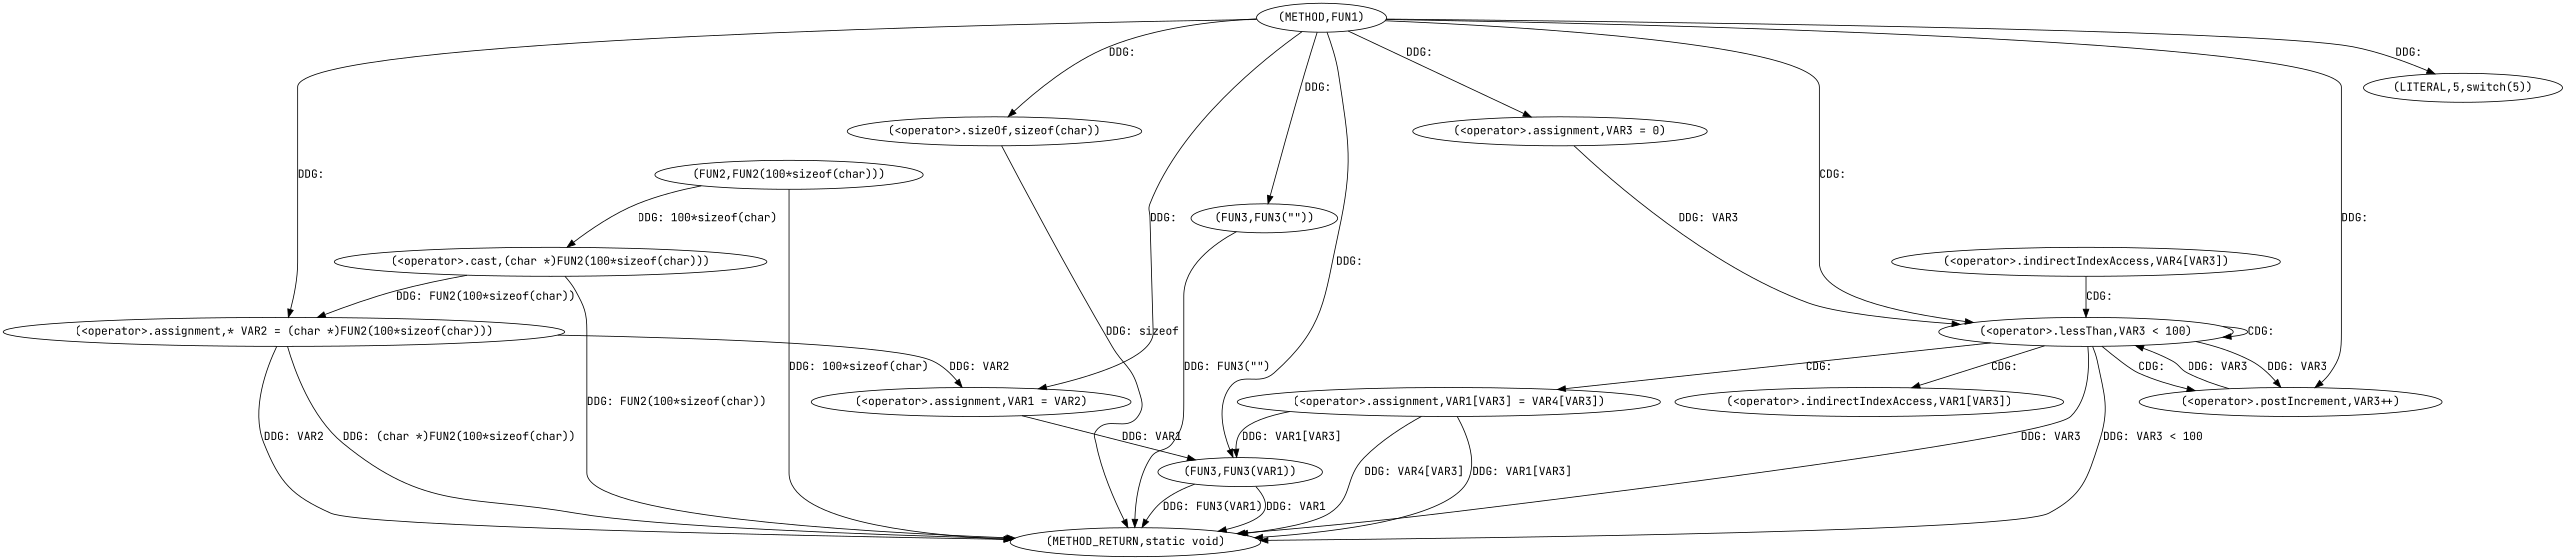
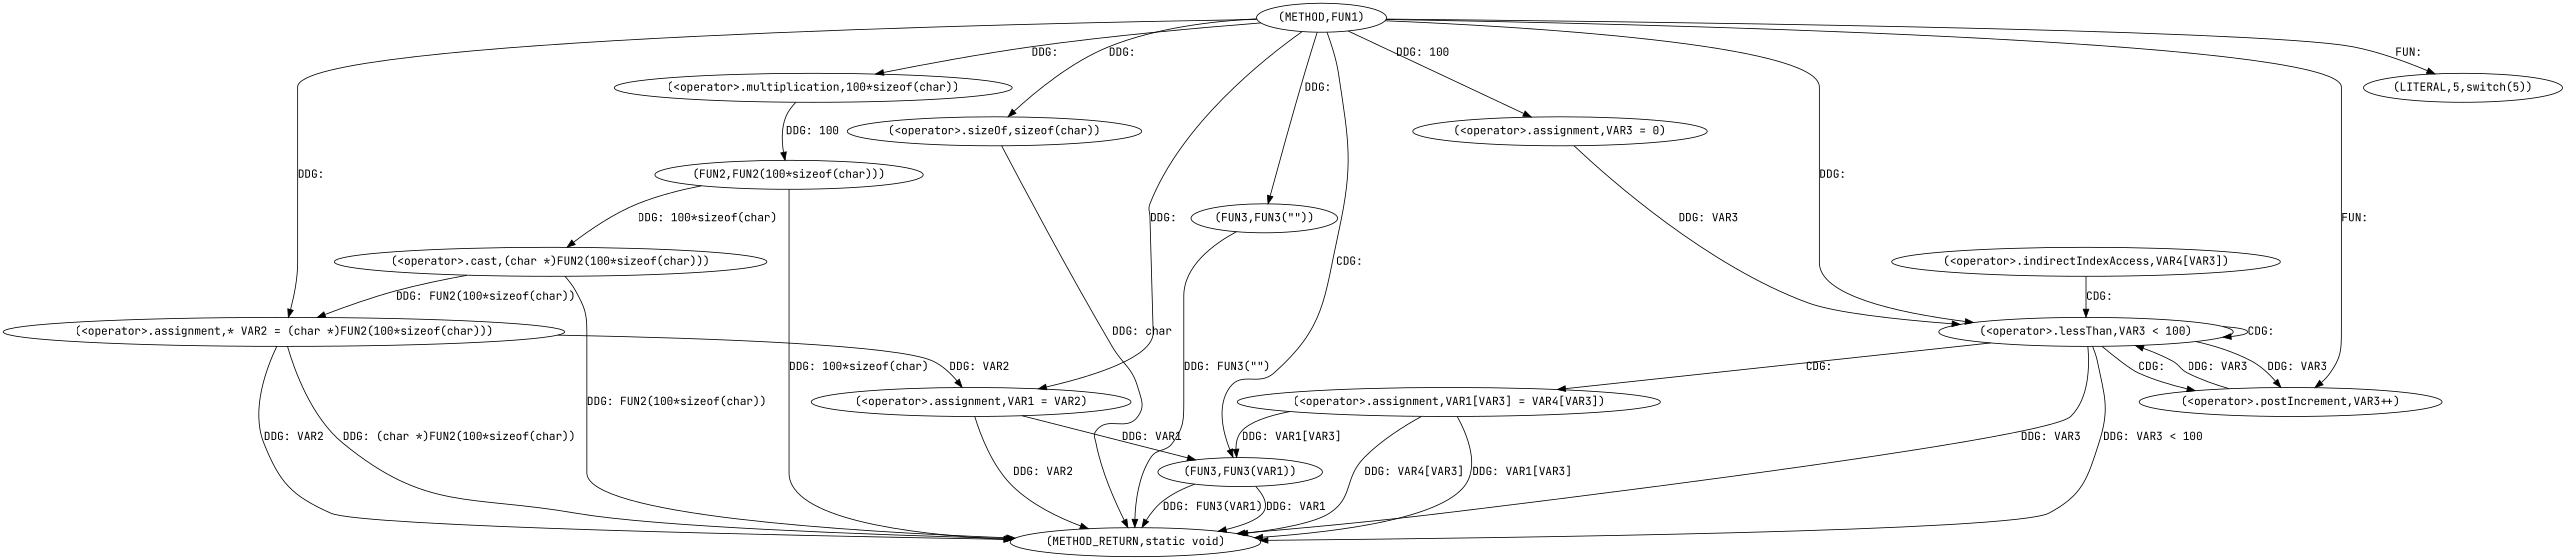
  digraph {
    fontname="JetBrains Mono"
    node [fontname="JetBrains Mono"]
    edge [fontname="JetBrains Mono"]
    n1 [label="(METHOD,FUN1)"]
    n2 [label="(<operator>.assignment,* VAR2 = (char *)FUN2(100*sizeof(char)))"]
+   n3 [label="(<operator>.multiplication,100*sizeof(char))"]
    n4 [label="(<operator>.sizeOf,sizeof(char))"]
    n5 [label="(LITERAL,5,switch(5))"]
    n6 [label="(FUN3,FUN3(\"\"))"]
    n7 [label="(<operator>.assignment,VAR1 = VAR2)"]
    n8 [label="(<operator>.assignment,VAR3 = 0)"]
    n9 [label="(<operator>.lessThan,VAR3 < 100)"]
    n10 [label="(<operator>.postIncrement,VAR3++)"]
    n11 [label="(FUN3,FUN3(VAR1))"]
    n12 [label="(METHOD_RETURN,static void)"]
    n13 [label="(FUN2,FUN2(100*sizeof(char)))"]
    n14 [label="(<operator>.assignment,VAR1[VAR3] = VAR4[VAR3])"]
-   n15 [label="(<operator>.indirectIndexAccess,VAR1[VAR3])"]
    n16 [label="(<operator>.cast,(char *)FUN2(100*sizeof(char)))"]
    n17 [label="(<operator>.indirectIndexAccess,VAR4[VAR3])"]
    n1 -> n2 [label="DDG: "]
+   n1 -> n3 [label="DDG: "]
    n1 -> n4 [label="DDG: "]
-   n1 -> n5 [label="DDG: "]
+   n1 -> n5 [label="FUN: "]
    n1 -> n6 [label="DDG: "]
    n1 -> n7 [label="DDG: "]
-   n1 -> n8 [label="DDG: "]
-   n1 -> n9 [label="CDG: "]
-   n1 -> n10 [label="DDG: "]
-   n1 -> n11 [label="DDG: "]
+   n1 -> n8 [label="DDG: 100"]
+   n1 -> n9 [label="DDG: "]
+   n1 -> n10 [label="FUN: "]
+   n1 -> n11 [label="CDG: "]
    n2 -> n7 [label="DDG: VAR2"]
    n2 -> n12 [label="DDG: VAR2"]
    n2 -> n12 [label="DDG: (char *)FUN2(100*sizeof(char))"]
-   n4 -> n12 [label="DDG: sizeof"]
+   n3 -> n13 [label="DDG: 100"]
+   n4 -> n12 [label="DDG: char"]
    n6 -> n12 [label="DDG: FUN3(\"\")"]
    n7 -> n11 [label="DDG: VAR1"]
+   n7 -> n12 [label="DDG: VAR2"]
    n8 -> n9 [label="DDG: VAR3"]
    n9 -> n9 [label="CDG: "]
    n9 -> n10 [label="DDG: VAR3"]
    n9 -> n10 [label="CDG: "]
    n9 -> n12 [label="DDG: VAR3 < 100"]
    n9 -> n12 [label="DDG: VAR3"]
    n9 -> n14 [label="CDG: "]
-   n9 -> n15 [label="CDG: "]
    n10 -> n9 [label="DDG: VAR3"]
    n11 -> n12 [label="DDG: FUN3(VAR1)"]
    n11 -> n12 [label="DDG: VAR1"]
    n13 -> n12 [label="DDG: 100*sizeof(char)"]
    n13 -> n16 [label="DDG: 100*sizeof(char)"]
    n14 -> n11 [label="DDG: VAR1[VAR3]"]
    n14 -> n12 [label="DDG: VAR4[VAR3]"]
    n14 -> n12 [label="DDG: VAR1[VAR3]"]
    n16 -> n2 [label="DDG: FUN2(100*sizeof(char))"]
    n16 -> n12 [label="DDG: FUN2(100*sizeof(char))"]
    n17 -> n9 [label="CDG: "]
  }
